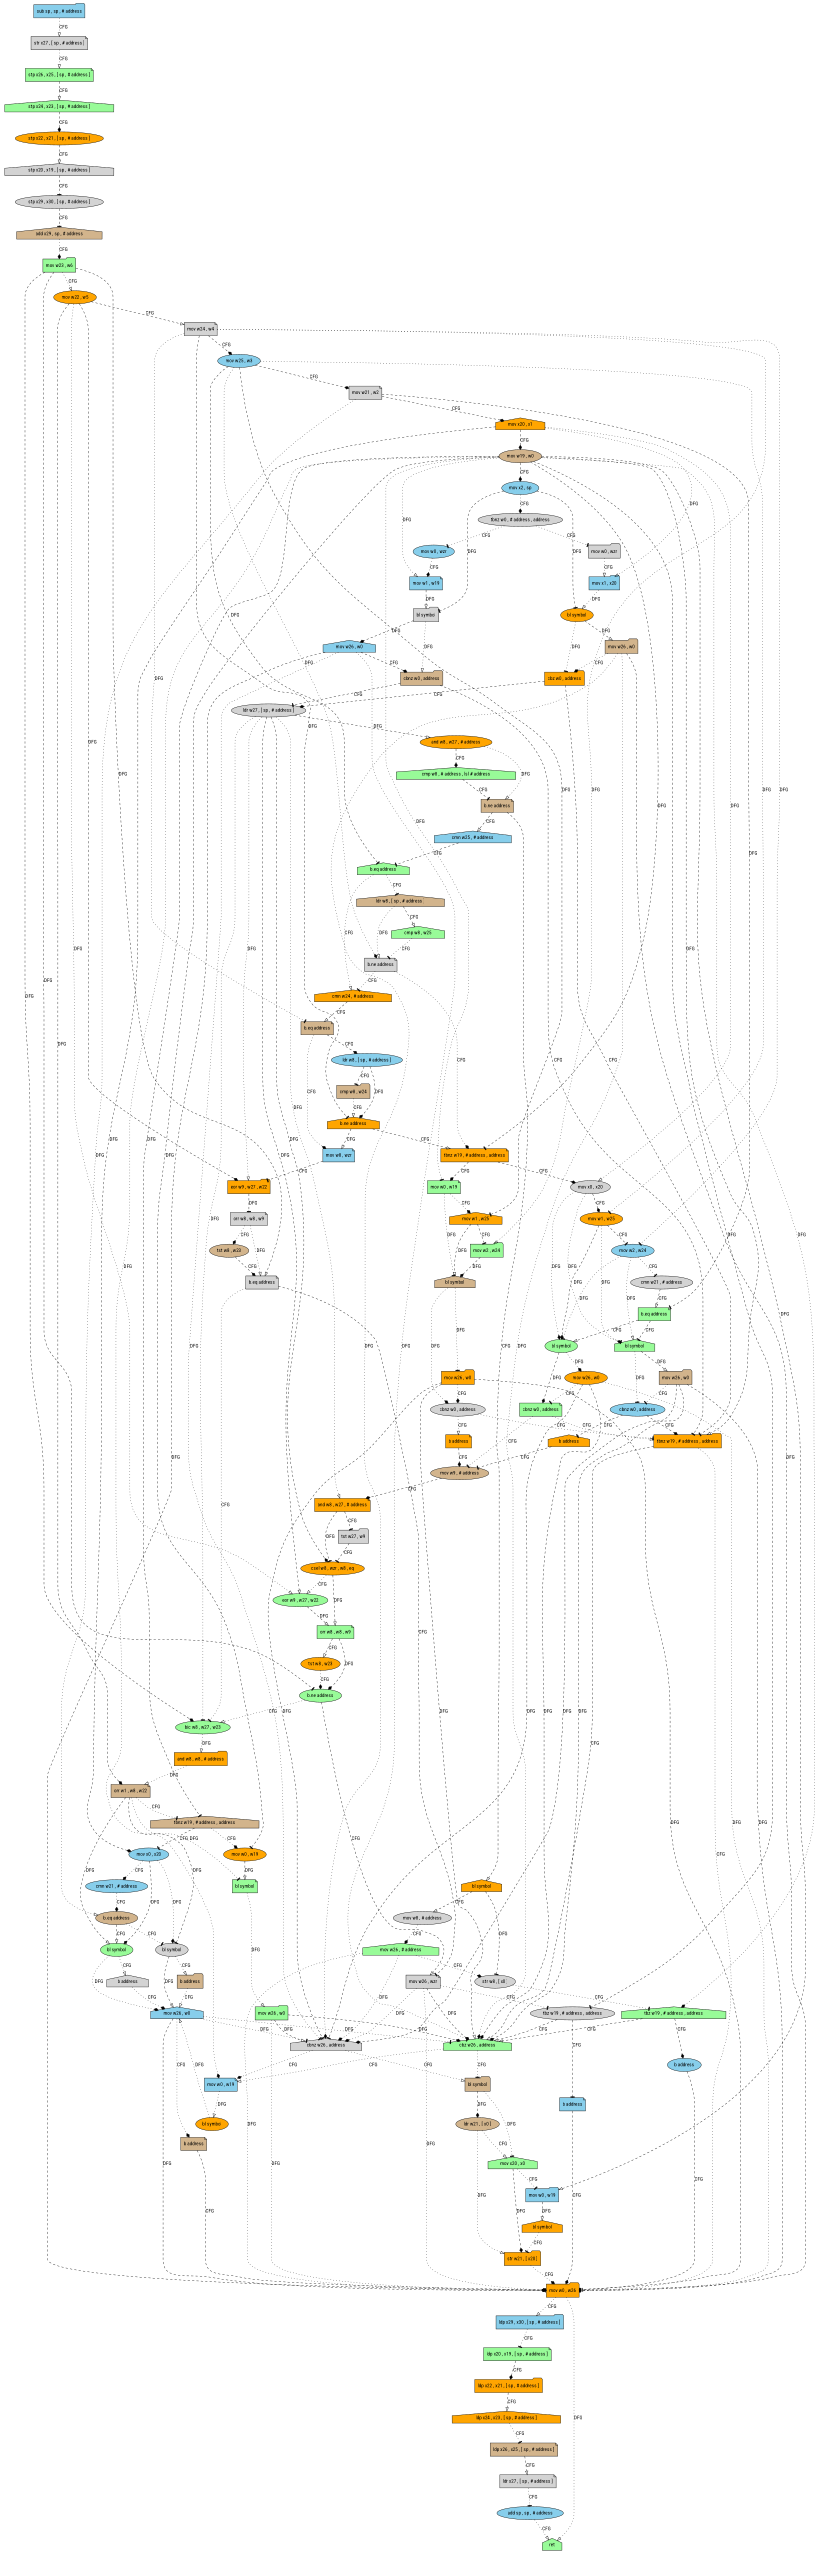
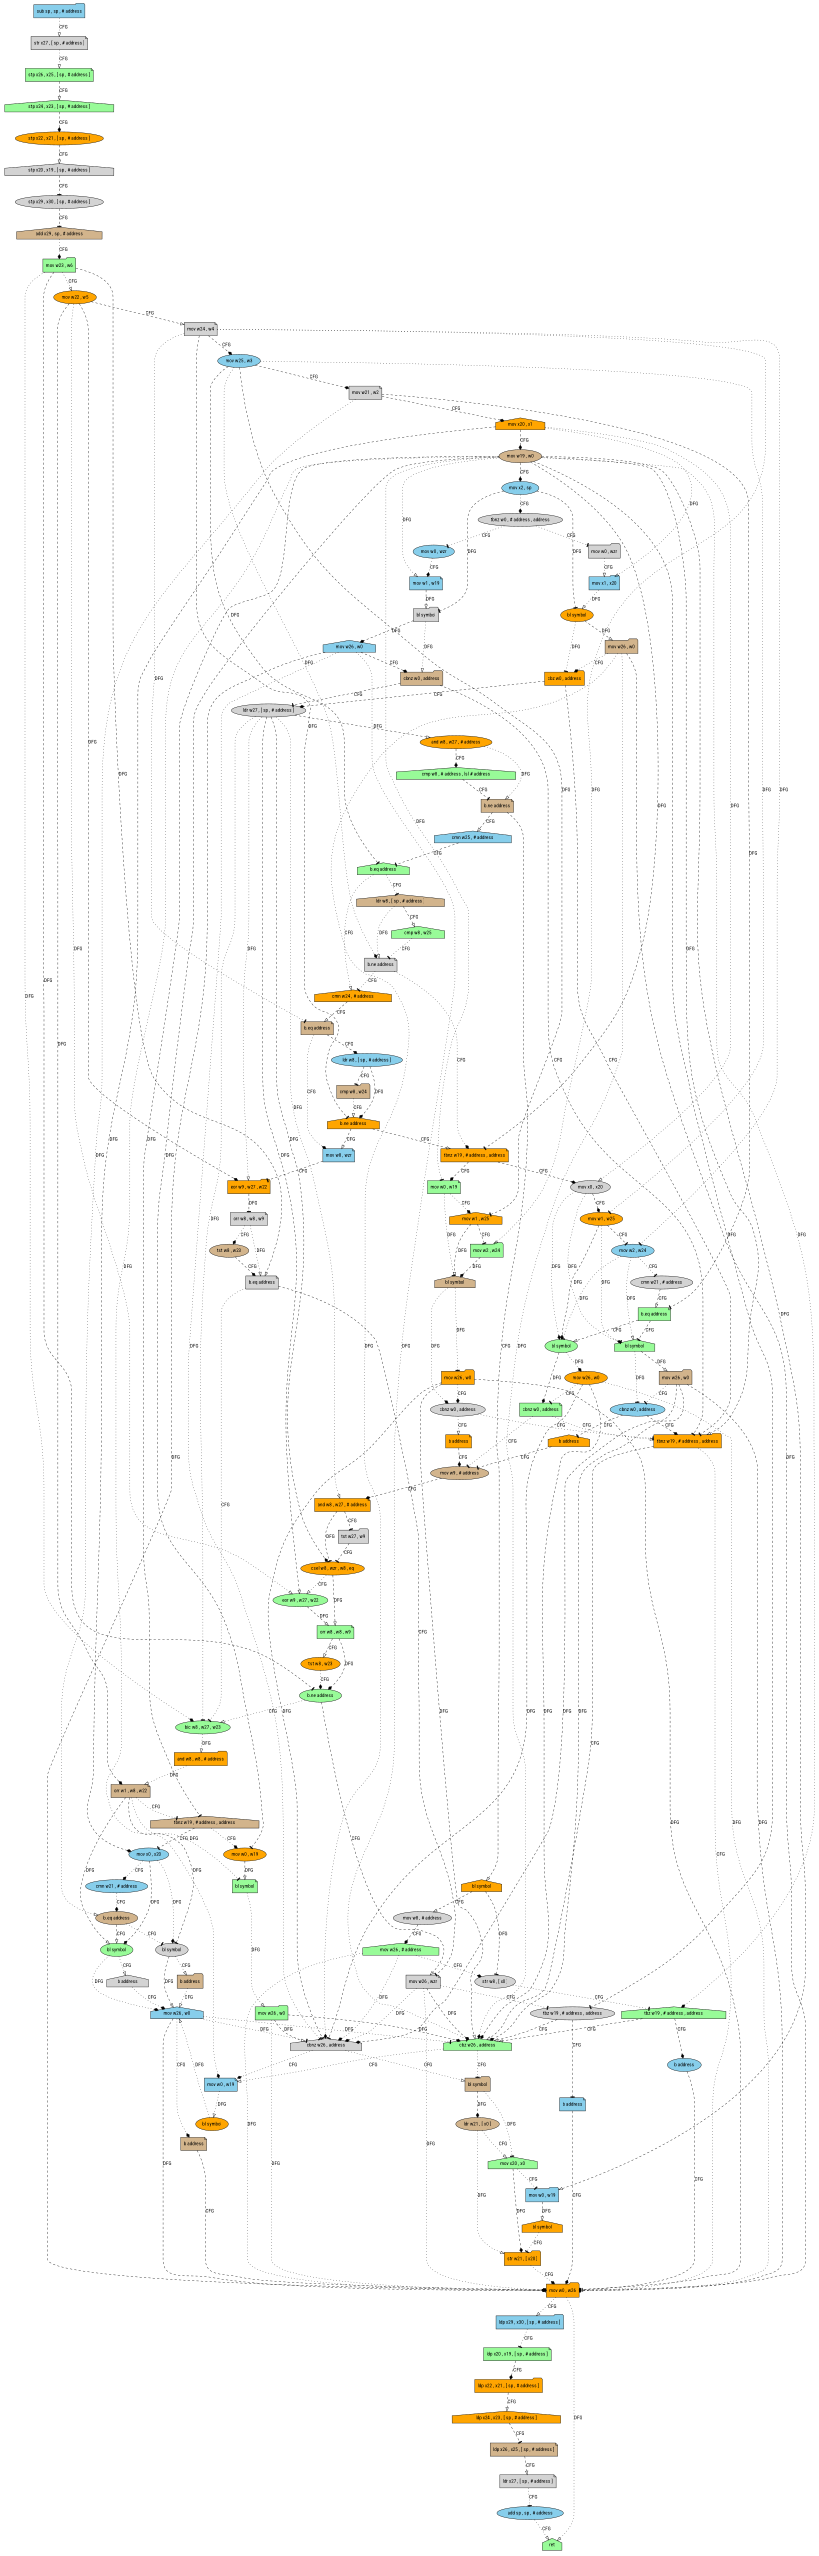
  digraph {
    fontname="Roboto Condensed"
    node [fillcolor=orange fontname="Roboto Condensed" shape=ellipse style=filled]
    edge [arrowhead=onormal fontname="Roboto Condensed" style=dashed]
    n1 [fillcolor=skyblue label="sub sp , sp , # address" shape=folder]
    n2 [fillcolor=lightgrey label="str x27 , [ sp , # address ]" shape=note]
    n3 [fillcolor=palegreen label="stp x26 , x25 , [ sp , # address ]" shape=note]
    n4 [fillcolor=palegreen label="stp x24 , x23 , [ sp , # address ]" shape=house]
    n5 [label="stp x22 , x21 , [ sp , # address ]"]
    n6 [fillcolor=lightgrey label="stp x20 , x19 , [ sp , # address ]" shape=house]
    n7 [fillcolor=lightgrey label="stp x29 , x30 , [ sp , # address ]"]
    n8 [fillcolor=tan label="add x29 , sp , # address" shape=house]
    n9 [fillcolor=palegreen label="mov w23 , w6" shape=folder]
    n10 [label="mov w22 , w5"]
    n11 [fillcolor=lightgrey label="b.eq address" shape=note]
    n12 [fillcolor=palegreen label="bic w8 , w27 , w23"]
    n13 [fillcolor=palegreen label="b.ne address"]
    n14 [fillcolor=lightgrey label="mov w24 , w4" shape=note]
    n15 [label="eor w9 , w27 , w22" shape=folder]
    n16 [fillcolor=tan label="orr w1 , w8 , w22" shape=note]
    n17 [fillcolor=palegreen label="eor w9 , w27 , w22"]
    n18 [fillcolor=lightgrey label="mov w26 , wzr" shape=note]
    n19 [label="and w8 , w8 , # address" shape=folder]
    n20 [fillcolor=skyblue label="mov w25 , w3"]
    n21 [fillcolor=tan label="b.eq address" shape=note]
    n22 [label="b.ne address" shape=house]
    n23 [fillcolor=skyblue label="mov w2 , w24"]
    n24 [fillcolor=palegreen label="mov w2 , w24" shape=folder]
    n25 [fillcolor=lightgrey label="orr w8 , w8 , w9" shape=note]
    n26 [fillcolor=tan label="tbnz w19 , # address , address" shape=house]
    n27 [fillcolor=palegreen label="bl symbol"]
    n28 [fillcolor=lightgrey label="bl symbol"]
    n29 [fillcolor=palegreen label="bl symbol" shape=note]
    n30 [fillcolor=palegreen label="orr w8 , w8 , w9" shape=note]
    n31 [fillcolor=lightgrey label="mov w21 , w2" shape=note]
    n32 [fillcolor=palegreen label="b.eq address" shape=house]
    n33 [fillcolor=lightgrey label="b.ne address" shape=note]
    n34 [label="mov w1 , w25"]
    n35 [label="mov w1 , w25" shape=house]
    n36 [fillcolor=skyblue label="mov w8 , wzr" shape=note]
    n37 [fillcolor=skyblue label="ldr w8 , [ sp , # address ]"]
    n38 [label="tbnz w19 , # address , address" shape=note]
    n39 [fillcolor=palegreen label="bl symbol"]
    n40 [fillcolor=palegreen label="bl symbol" shape=house]
    n41 [fillcolor=lightgrey label="cmn w21 , # address"]
    n42 [fillcolor=tan label="bl symbol" shape=house]
    n43 [label="mov x20 , x1" shape=house]
    n44 [fillcolor=palegreen label="b.eq address" shape=note]
    n45 [fillcolor=tan label="b.eq address"]
    n46 [label="cmn w24 , # address" shape=house]
    n47 [fillcolor=tan label="ldr w8 , [ sp , # address ]" shape=house]
    n48 [fillcolor=tan label="mov w19 , w0"]
    n49 [fillcolor=skyblue label="mov x1 , x20" shape=folder]
    n50 [fillcolor=lightgrey label="mov x0 , x20"]
    n51 [fillcolor=skyblue label="mov x0 , x20"]
    n52 [fillcolor=skyblue label="mov x2 , sp"]
    n53 [label="tbnz w19 , # address , address" shape=folder]
    n54 [fillcolor=skyblue label="mov w1 , w19" shape=note]
    n55 [fillcolor=palegreen label="tbz w19 , # address , address" shape=house]
    n56 [fillcolor=skyblue label="mov w0 , w19" shape=note]
    n57 [fillcolor=skyblue label="mov w0 , w19" shape=folder]
    n58 [fillcolor=palegreen label="mov w0 , w19" shape=note]
    n59 [fillcolor=lightgrey label="tbz w19 , # address , address"]
    n60 [label="mov w0 , w19"]
    n61 [label="bl symbol"]
    n62 [fillcolor=skyblue label="cmn w21 , # address"]
    n63 [fillcolor=lightgrey label="tbnz w0 , # address , address"]
    n64 [fillcolor=lightgrey label="bl symbol" shape=folder]
    n65 [label="mov w0 , w26" shape=folder]
    n66 [fillcolor=palegreen label="cbz w26 , address" shape=house]
    n67 [fillcolor=skyblue label="b address"]
    n68 [label="bl symbol"]
    n69 [label="bl symbol" shape=house]
    n70 [fillcolor=skyblue label="b address" shape=note]
    n71 [fillcolor=lightgrey label="mov w0 , wzr" shape=folder]
    n72 [fillcolor=skyblue label="mov w0 , wzr"]
    n73 [fillcolor=tan label="mov w26 , w0" shape=folder]
    n74 [label="cbz w0 , address" shape=folder]
    n75 [fillcolor=skyblue label="mov w26 , w0" shape=house]
    n76 [fillcolor=tan label="cbnz w0 , address" shape=folder]
    n77 [fillcolor=lightgrey label="cbnz w26 , address" shape=house]
    n78 [fillcolor=lightgrey label="ldr w27 , [ sp , # address ]"]
    n79 [fillcolor=skyblue label="ldp x29 , x30 , [ sp , # address ]" shape=folder]
    n80 [fillcolor=palegreen label=ret shape=house]
    n81 [fillcolor=tan label="bl symbol" shape=folder]
    n82 [label="and w8 , w27 , # address"]
    n83 [label="and w8 , w27 , # address" shape=note]
    n84 [label="csel w8 , wzr , w8 , eq"]
    n85 [fillcolor=palegreen label="cmp w8 , # address , lsl # address" shape=house]
    n86 [fillcolor=tan label="b.ne address" shape=note]
    n87 [fillcolor=lightgrey label="tst w27 , w9" shape=folder]
    n88 [label="bl symbol" shape=house]
    n89 [fillcolor=skyblue label="cmn w25 , # address" shape=house]
    n90 [fillcolor=lightgrey label="mov w8 , # address"]
    n91 [fillcolor=lightgrey label="str w8 , [ x0 ]"]
    n92 [fillcolor=palegreen label="mov w26 , # address" shape=house]
    n93 [fillcolor=palegreen label="ldp x20 , x19 , [ sp , # address ]" shape=note]
    n94 [fillcolor=tan label="ldr w21 , [ x0 ]"]
    n95 [fillcolor=palegreen label="mov x20 , x0" shape=house]
    n96 [fillcolor=palegreen label="cmp w8 , w25" shape=house]
    n97 [label="ldp x22 , x21 , [ sp , # address ]" shape=folder]
    n98 [label="ldp x24 , x23 , [ sp , # address ]" shape=house]
    n99 [fillcolor=tan label="ldp x26 , x25 , [ sp , # address ]" shape=note]
    n100 [fillcolor=lightgrey label="ldr x27 , [ sp , # address ]" shape=note]
    n101 [fillcolor=skyblue label="add sp , sp , # address"]
    n102 [fillcolor=skyblue label="mov w26 , w0" shape=house]
    n103 [label="str w21 , [ x20 ]" shape=folder]
    n104 [fillcolor=tan label="cmp w8 , w24" shape=folder]
    n105 [fillcolor=tan label="b address" shape=note]
    n106 [fillcolor=tan label="tst w8 , w23"]
    n107 [label="mov w26 , w0"]
    n108 [fillcolor=palegreen label="cbnz w0 , address" shape=note]
    n109 [fillcolor=tan label="mov w26 , w0" shape=folder]
    n110 [fillcolor=skyblue label="cbnz w0 , address"]
    n111 [label="mov w26 , w0" shape=folder]
    n112 [fillcolor=lightgrey label="cbnz w0 , address"]
    n113 [fillcolor=lightgrey label="b address" shape=house]
    n114 [fillcolor=tan label="b address" shape=folder]
    n115 [fillcolor=palegreen label="mov w26 , w0" shape=folder]
    n116 [fillcolor=tan label="mov w9 , # address"]
    n117 [label="b address" shape=house]
    n118 [label="b address" shape=note]
    n119 [label="tst w8 , w23"]
    n1 -> n2 [label=CFG style=dotted]
    n2 -> n3 [label=CFG style=dotted]
    n3 -> n4 [label=CFG]
    n4 -> n5 [arrowhead=diamond label=CFG]
    n5 -> n6 [label=CFG]
    n6 -> n7 [arrowhead=tee label=CFG]
    n7 -> n8 [arrowhead=tee label=CFG]
    n8 -> n9 [arrowhead=diamond label=CFG style=dotted]
    n9 -> n10 [label=CFG style=dotted]
    n9 -> n11 [label=DFG]
-   n9 -> n12 [arrowhead=diamond label=DFG]
+   n9 -> n12 [arrowhead=diamond label=DFG style=dotted]
    n9 -> n13 [arrowhead=tee label=DFG]
    n10 -> n14 [label=CFG]
    n10 -> n15 [arrowhead=diamond label=DFG]
    n10 -> n16 [arrowhead=diamond label=DFG]
    n10 -> n17 [label=DFG style=dotted]
    n11 -> n12 [arrowhead=tee label=CFG style=dotted]
    n11 -> n18 [arrowhead=tee label=CFG]
    n12 -> n19 [label=DFG style=dotted]
    n13 -> n12 [label=CFG style=dotted]
    n13 -> n18 [label=CFG]
    n14 -> n20 [arrowhead=diamond label=CFG]
    n14 -> n21 [arrowhead=tee label=DFG style=dotted]
    n14 -> n22 [arrowhead=tee label=DFG]
    n14 -> n23 [arrowhead=tee label=DFG style=dotted]
    n14 -> n24 [label=DFG style=dotted]
    n15 -> n25 [arrowhead=tee label=DFG]
    n16 -> n26 [arrowhead=tee label=CFG style=dotted]
    n16 -> n27 [label=DFG]
    n16 -> n28 [arrowhead=tee label=DFG]
    n16 -> n29 [arrowhead=tee label=DFG style=dotted]
    n17 -> n30 [label=DFG]
    n18 -> n59 [arrowhead=tee label=CFG style=dotted]
    n18 -> n65 [arrowhead=diamond label=DFG style=dotted]
    n18 -> n66 [arrowhead=diamond label=DFG]
    n18 -> n77 [arrowhead=diamond label=DFG style=dotted]
    n19 -> n16 [label=DFG style=dotted]
    n20 -> n31 [arrowhead=diamond label=CFG]
    n20 -> n32 [arrowhead=tee label=DFG]
    n20 -> n33 [arrowhead=diamond label=DFG style=dotted]
    n20 -> n34 [arrowhead=tee label=DFG style=dotted]
    n20 -> n35 [arrowhead=tee label=DFG]
    n21 -> n36 [arrowhead=diamond label=CFG style=dotted]
    n21 -> n37 [arrowhead=diamond label=CFG]
    n22 -> n36 [label=CFG]
    n22 -> n38 [label=CFG]
    n23 -> n39 [arrowhead=tee label=DFG style=dotted]
    n23 -> n40 [label=DFG style=dotted]
    n23 -> n41 [arrowhead=tee label=CFG style=dotted]
    n24 -> n42 [arrowhead=diamond label=DFG]
    n25 -> n11 [label=DFG style=dotted]
    n25 -> n106 [arrowhead=diamond label=CFG style=dotted]
    n26 -> n51 [arrowhead=tee label=CFG]
    n26 -> n60 [arrowhead=diamond label=CFG style=dotted]
    n27 -> n102 [arrowhead=diamond label=DFG style=dotted]
    n27 -> n113 [label=CFG style=dotted]
    n28 -> n102 [label=DFG]
    n28 -> n114 [label=CFG style=dotted]
    n29 -> n115 [label=DFG style=dotted]
    n30 -> n13 [arrowhead=diamond label=DFG]
    n30 -> n119 [label=CFG]
    n31 -> n43 [arrowhead=diamond label=CFG]
    n31 -> n44 [arrowhead=tee label=DFG]
    n31 -> n45 [label=DFG style=dotted]
    n32 -> n46 [label=CFG style=dotted]
    n32 -> n47 [arrowhead=tee label=CFG style=dotted]
    n33 -> n38 [arrowhead=diamond label=CFG style=dotted]
    n33 -> n46 [arrowhead=tee label=CFG style=dotted]
    n34 -> n23 [arrowhead=tee label=CFG]
    n34 -> n39 [arrowhead=diamond label=DFG]
    n34 -> n40 [arrowhead=tee label=DFG style=dotted]
    n35 -> n24 [arrowhead=tee label=CFG]
    n35 -> n42 [label=DFG]
    n36 -> n15 [arrowhead=tee label=CFG]
    n37 -> n22 [arrowhead=diamond label=DFG]
    n37 -> n104 [arrowhead=tee label=CFG]
    n38 -> n50 [arrowhead=diamond label=CFG]
    n38 -> n58 [arrowhead=diamond label=CFG]
    n39 -> n107 [arrowhead=diamond label=DFG style=dotted]
    n39 -> n108 [arrowhead=diamond label=DFG]
    n40 -> n109 [label=DFG]
    n40 -> n110 [arrowhead=tee label=DFG style=dotted]
    n41 -> n44 [label=CFG]
    n42 -> n111 [arrowhead=tee label=DFG style=dotted]
    n42 -> n112 [arrowhead=diamond label=DFG style=dotted]
    n43 -> n48 [arrowhead=diamond label=CFG]
    n43 -> n49 [label=DFG style=dotted]
    n43 -> n50 [label=DFG style=dotted]
    n43 -> n51 [arrowhead=diamond label=DFG]
    n44 -> n39 [label=CFG]
    n44 -> n40 [arrowhead=tee label=CFG]
    n45 -> n27 [label=CFG]
    n45 -> n28 [arrowhead=tee label=CFG style=dotted]
    n46 -> n21 [label=CFG]
    n47 -> n33 [label=DFG style=dotted]
    n47 -> n96 [label=CFG]
    n48 -> n26 [arrowhead=tee label=DFG]
    n48 -> n38 [arrowhead=tee label=DFG]
    n48 -> n52 [arrowhead=diamond label=CFG]
    n48 -> n53 [label=DFG]
    n48 -> n54 [label=DFG style=dotted]
    n48 -> n55 [arrowhead=diamond label=DFG style=dotted]
    n48 -> n56 [arrowhead=diamond label=DFG style=dotted]
    n48 -> n57 [label=DFG]
    n48 -> n58 [arrowhead=tee label=DFG style=dotted]
    n48 -> n59 [arrowhead=tee label=DFG]
    n48 -> n60 [arrowhead=tee label=DFG]
    n49 -> n61 [label=DFG style=dotted]
    n50 -> n34 [arrowhead=diamond label=CFG]
    n50 -> n39 [arrowhead=diamond label=DFG style=dotted]
    n50 -> n40 [arrowhead=diamond label=DFG style=dotted]
    n51 -> n27 [arrowhead=diamond label=DFG]
    n51 -> n28 [arrowhead=diamond label=DFG style=dotted]
    n51 -> n62 [arrowhead=diamond label=CFG style=dotted]
    n52 -> n61 [arrowhead=tee label=DFG]
    n52 -> n63 [arrowhead=diamond label=CFG style=dotted]
    n52 -> n64 [arrowhead=tee label=DFG]
    n53 -> n65 [arrowhead=tee label=CFG style=dotted]
    n53 -> n66 [label=CFG]
    n54 -> n64 [label=DFG]
    n55 -> n66 [label=CFG]
    n55 -> n67 [arrowhead=diamond label=CFG]
    n56 -> n68 [label=DFG style=dotted]
    n57 -> n69 [label=DFG]
    n58 -> n35 [arrowhead=diamond label=CFG style=dotted]
    n58 -> n42 [arrowhead=tee label=DFG style=dotted]
    n59 -> n66 [label=CFG]
    n59 -> n70 [arrowhead=tee label=CFG]
    n60 -> n29 [label=DFG]
    n61 -> n73 [label=DFG]
    n61 -> n74 [arrowhead=tee label=DFG style=dotted]
    n62 -> n45 [arrowhead=diamond label=CFG style=dotted]
    n63 -> n71 [arrowhead=tee label=CFG style=dotted]
    n63 -> n72 [arrowhead=tee label=CFG style=dotted]
    n64 -> n75 [arrowhead=diamond label=DFG]
    n64 -> n76 [label=DFG style=dotted]
    n65 -> n79 [label=CFG style=dotted]
    n65 -> n80 [label=DFG style=dotted]
    n66 -> n56 [label=CFG style=dotted]
    n66 -> n81 [arrowhead=tee label=CFG style=dotted]
    n67 -> n65 [arrowhead=tee label=CFG]
    n68 -> n102 [label=DFG style=dotted]
    n69 -> n103 [arrowhead=tee label=CFG style=dotted]
    n70 -> n65 [arrowhead=diamond label=CFG]
    n71 -> n49 [label=CFG style=dotted]
    n72 -> n54 [arrowhead=diamond label=CFG style=dotted]
    n73 -> n65 [arrowhead=tee label=DFG]
    n73 -> n66 [arrowhead=diamond label=DFG style=dotted]
    n73 -> n74 [arrowhead=diamond label=CFG style=dotted]
    n73 -> n77 [arrowhead=diamond label=DFG style=dotted]
    n74 -> n53 [arrowhead=tee label=CFG]
    n74 -> n78 [arrowhead=diamond label=CFG]
    n75 -> n65 [arrowhead=diamond label=DFG]
    n75 -> n66 [arrowhead=tee label=DFG style=dotted]
    n75 -> n76 [arrowhead=diamond label=CFG]
    n75 -> n77 [arrowhead=tee label=DFG style=dotted]
    n76 -> n53 [arrowhead=tee label=CFG]
    n76 -> n78 [arrowhead=tee label=CFG]
    n77 -> n56 [arrowhead=diamond label=CFG style=dotted]
    n77 -> n81 [label=CFG style=dotted]
    n78 -> n12 [arrowhead=tee label=DFG style=dotted]
    n78 -> n15 [label=DFG style=dotted]
    n78 -> n17 [label=DFG]
    n78 -> n82 [label=DFG]
    n78 -> n83 [label=DFG style=dotted]
    n78 -> n84 [arrowhead=diamond label=DFG]
    n79 -> n93 [arrowhead=tee label=CFG style=dotted]
    n81 -> n94 [arrowhead=diamond label=DFG]
    n81 -> n95 [arrowhead=tee label=DFG style=dotted]
    n82 -> n85 [arrowhead=diamond label=CFG]
    n82 -> n86 [label=DFG style=dotted]
    n83 -> n84 [arrowhead=tee label=DFG]
    n83 -> n87 [arrowhead=tee label=CFG]
    n84 -> n17 [label=CFG style=dotted]
    n84 -> n30 [label=DFG]
    n85 -> n86 [arrowhead=tee label=CFG]
    n86 -> n88 [label=CFG]
    n86 -> n89 [label=CFG]
    n87 -> n84 [arrowhead=tee label=CFG]
    n88 -> n90 [label=CFG]
    n88 -> n91 [arrowhead=tee label=DFG]
    n89 -> n32 [arrowhead=tee label=CFG]
-   n90 -> n92 [arrowhead=diamond label=CFG style=dotted]
+   n90 -> n92 [arrowhead=diamond label=CFG]
    n91 -> n55 [arrowhead=tee label=CFG style=dotted]
    n92 -> n65 [label=DFG style=dotted]
    n92 -> n77 [arrowhead=diamond label=DFG style=dotted]
    n92 -> n91 [arrowhead=diamond label=CFG style=dotted]
    n93 -> n97 [arrowhead=diamond label=CFG]
    n94 -> n95 [label=CFG style=dotted]
    n94 -> n103 [label=DFG style=dotted]
    n95 -> n57 [arrowhead=tee label=CFG style=dotted]
    n95 -> n103 [arrowhead=diamond label=DFG]
    n96 -> n33 [arrowhead=tee label=CFG style=dotted]
    n97 -> n98 [label=CFG]
-   n98 -> n99 [arrowhead=tee label=CFG style=dotted]
+   n98 -> n99 [arrowhead=tee label=CFG]
    n99 -> n100 [label=CFG]
    n100 -> n101 [arrowhead=tee label=CFG style=dotted]
    n101 -> n80 [label=CFG style=dotted]
    n102 -> n65 [label=DFG]
    n102 -> n66 [arrowhead=tee label=DFG style=dotted]
    n102 -> n77 [arrowhead=tee label=DFG style=dotted]
    n102 -> n105 [arrowhead=diamond label=CFG style=dotted]
    n103 -> n65 [arrowhead=diamond label=CFG style=dotted]
    n104 -> n22 [label=CFG style=dotted]
    n105 -> n65 [arrowhead=diamond label=CFG]
    n106 -> n11 [arrowhead=diamond label=CFG]
    n107 -> n65 [label=DFG style=dotted]
    n107 -> n66 [arrowhead=diamond label=DFG]
    n107 -> n77 [arrowhead=tee label=DFG]
    n107 -> n108 [arrowhead=tee label=CFG style=dotted]
    n108 -> n53 [label=CFG style=dotted]
    n108 -> n116 [arrowhead=tee label=CFG style=dotted]
    n109 -> n65 [arrowhead=tee label=DFG]
    n109 -> n66 [arrowhead=diamond label=DFG]
    n109 -> n77 [arrowhead=diamond label=DFG]
    n109 -> n110 [arrowhead=tee label=CFG style=dotted]
    n110 -> n53 [arrowhead=diamond label=CFG]
    n110 -> n117 [arrowhead=tee label=CFG]
    n111 -> n65 [label=DFG]
    n111 -> n66 [label=DFG]
    n111 -> n77 [arrowhead=tee label=DFG]
    n111 -> n112 [arrowhead=diamond label=CFG style=dotted]
    n112 -> n53 [arrowhead=tee label=CFG style=dotted]
    n112 -> n118 [label=CFG style=dotted]
    n113 -> n102 [arrowhead=diamond label=CFG style=dotted]
    n114 -> n102 [label=CFG style=dotted]
    n115 -> n65 [arrowhead=tee label=DFG style=dotted]
    n115 -> n66 [arrowhead=diamond label=DFG]
    n115 -> n77 [label=DFG]
    n116 -> n83 [arrowhead=diamond label=CFG]
    n117 -> n116 [arrowhead=tee label=CFG]
    n118 -> n116 [arrowhead=diamond label=CFG]
    n119 -> n13 [arrowhead=diamond label=CFG style=dotted]
  }
